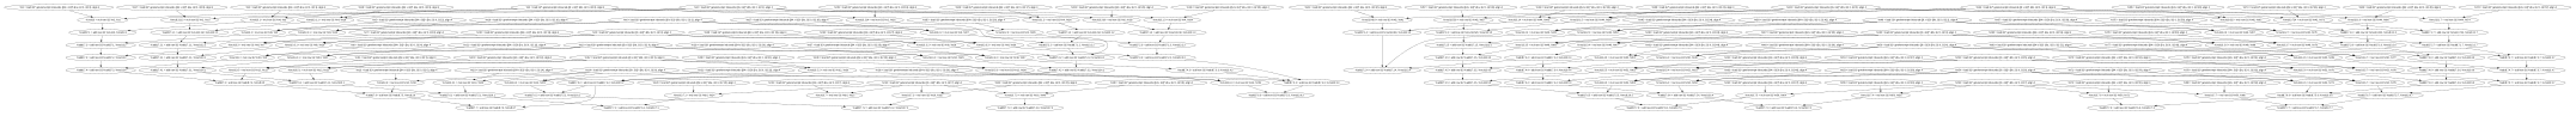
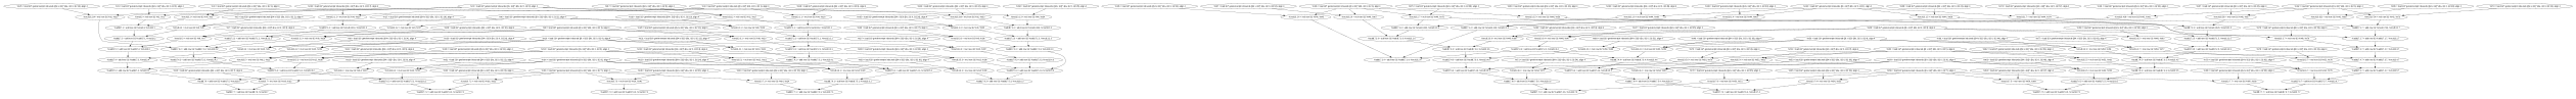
  digraph {
    compound=true
    fontname="Liberation Sans"
    node [fontname="Liberation Sans"]
    edge [fontname="Liberation Sans"]
    n1 [label="  %t1 = load i32* getelementptr inbounds ([64 x i32]* @a, i32 0, i32 0), align 4"]
    n2 [label="  %mul13 = mul nsw i32 %t2, %t1"]
    n3 [label="  %add17.1 = add nsw i32 %mul13, %mul13.1"]
    n4 [label="  %t2 = load i32* getelementptr inbounds ([8 x i32]* @b, i32 0, i32 0), align 4"]
    n5 [label="  %mul13.112 = mul nsw i32 %t2, %t17"]
    n6 [label="  %mul13.214 = mul nsw i32 %t2, %t25"]
    n7 [label="  %mul13.316 = mul nsw i32 %t2, %t33"]
    n8 [label="  %add17.1.1 = add nsw i32 %mul13.112, %mul13.1.1"]
    n9 [label="  %add17.3.2 = add nsw i32 %add17.2.2, %mul13.3.2"]
    n10 [label="  %add17.1.3 = add nsw i32 %mul13.316, %mul13.1.3"]
    n11 [label="  %add17.2 = add nsw i32 %add17.1, %mul13.2"]
    n12 [label="  %t3 = load i32* getelementptr inbounds ([64 x i32]* @a, i32 0, i32 1), align 4"]
    n13 [label="  %mul13.1 = mul nsw i32 %t4, %t3"]
    n14 [label="  %t4 = load i32* getelementptr inbounds ([8 x i32]* @b, i32 0, i32 1), align 4"]
    n15 [label="  %mul13.1.1 = mul nsw i32 %t4, %t18"]
    n16 [label="  %mul13.1.2 = mul nsw i32 %t4, %t26"]
    n17 [label="  %mul13.1.3 = mul nsw i32 %t4, %t34"]
    n18 [label="  %add17.1.2 = add nsw i32 %mul13.214, %mul13.1.2"]
    n19 [label="  %add17.3 = add nsw i32 %add17.2, %mul13.3"]
    n20 [label="  %t5 = load i32* getelementptr inbounds ([64 x i32]* @a, i32 0, i32 2), align 4"]
    n21 [label="  %mul13.2 = mul nsw i32 %t6, %t5"]
    n22 [label="  %t6 = load i32* getelementptr inbounds ([8 x i32]* @b, i32 0, i32 2), align 4"]
    n23 [label="  %mul13.2.1 = mul nsw i32 %t6, %t19"]
    n24 [label="  %mul13.2.2 = mul nsw i32 %t6, %t27"]
    n25 [label="  %mul13.2.3 = mul nsw i32 %t6, %t35"]
    n26 [label="  %add17.2.1 = add nsw i32 %add17.1.1, %mul13.2.1"]
    n27 [label="  %add17.2.2 = add nsw i32 %add17.1.2, %mul13.2.2"]
    n28 [label="  %add17.2.3 = add nsw i32 %add17.1.3, %mul13.2.3"]
    n29 [label="  %add17.4 = add nsw i32 %add17.3, %mul13.4"]
    n30 [label="  %t7 = load i32* getelementptr inbounds ([64 x i32]* @a, i32 0, i32 3), align 4"]
    n31 [label="  %mul13.3 = mul nsw i32 %t8, %t7"]
    n32 [label="  %t8 = load i32* getelementptr inbounds ([8 x i32]* @b, i32 0, i32 3), align 4"]
    n33 [label="  %mul13.3.1 = mul nsw i32 %t8, %t20"]
    n34 [label="  %mul13.3.2 = mul nsw i32 %t8, %t28"]
    n35 [label="  %mul13.3.3 = mul nsw i32 %t8, %t36"]
    n36 [label="  %add17.3.1 = add nsw i32 %add17.2.1, %mul13.3.1"]
    n37 [label="  %add17.3.3 = add nsw i32 %add17.2.3, %mul13.3.3"]
    n38 [label="  %add17.5 = add nsw i32 %add17.4, %mul13.5"]
    n39 [label="  %t9 = load i32* getelementptr inbounds ([64 x i32]* @a, i32 0, i32 4), align 4"]
    n40 [label="  %mul13.4 = mul nsw i32 %t10, %t9"]
    n41 [label="  %t10 = load i32* getelementptr inbounds ([8 x i32]* @b, i32 0, i32 4), align 4"]
    n42 [label="  %mul13.4.1 = mul nsw i32 %t10, %t21"]
    n43 [label="  %mul13.4.2 = mul nsw i32 %t10, %t29"]
    n44 [label="  %mul13.4.3 = mul nsw i32 %t10, %t37"]
    n45 [label="  %add17.4.1 = add nsw i32 %add17.3.1, %mul13.4.1"]
    n46 [label="  %add17.4.2 = add nsw i32 %add17.3.2, %mul13.4.2"]
    n47 [label="  %add17.4.3 = add nsw i32 %add17.3.3, %mul13.4.3"]
    n48 [label="  %add17.6 = add nsw i32 %add17.5, %mul13.6"]
    n49 [label="  %t11 = load i32* getelementptr inbounds ([64 x i32]* @a, i32 0, i32 5), align 4"]
    n50 [label="  %mul13.5 = mul nsw i32 %t12, %t11"]
    n51 [label="  %t12 = load i32* getelementptr inbounds ([8 x i32]* @b, i32 0, i32 5), align 4"]
    n52 [label="  %mul13.5.1 = mul nsw i32 %t12, %t22"]
    n53 [label="  %mul13.5.2 = mul nsw i32 %t12, %t30"]
    n54 [label="  %mul13.5.3 = mul nsw i32 %t12, %t38"]
    n55 [label="  %add17.5.1 = add nsw i32 %add17.4.1, %mul13.5.1"]
    n56 [label="  %add17.5.2 = add nsw i32 %add17.4.2, %mul13.5.2"]
    n57 [label="  %add17.5.3 = add nsw i32 %add17.4.3, %mul13.5.3"]
    n58 [label="  %add17.7 = add nsw i32 %add17.6, %mul13.7"]
    n59 [label="  %t13 = load i32* getelementptr inbounds ([64 x i32]* @a, i32 0, i32 6), align 4"]
    n60 [label="  %mul13.6 = mul nsw i32 %t14, %t13"]
    n61 [label="  %t14 = load i32* getelementptr inbounds ([8 x i32]* @b, i32 0, i32 6), align 4"]
    n62 [label="  %mul13.6.1 = mul nsw i32 %t14, %t23"]
    n63 [label="  %mul13.6.2 = mul nsw i32 %t14, %t31"]
    n64 [label="  %mul13.6.3 = mul nsw i32 %t14, %t39"]
    n65 [label="  %add17.6.1 = add nsw i32 %add17.5.1, %mul13.6.1"]
    n66 [label="  %add17.6.2 = add nsw i32 %add17.5.2, %mul13.6.2"]
    n67 [label="  %add17.6.3 = add nsw i32 %add17.5.3, %mul13.6.3"]
    n68 [label="  %t15 = load i32* getelementptr inbounds ([64 x i32]* @a, i32 0, i32 7), align 4"]
    n69 [label="  %mul13.7 = mul nsw i32 %t16, %t15"]
    n70 [label="  %t16 = load i32* getelementptr inbounds ([8 x i32]* @b, i32 0, i32 7), align 4"]
    n71 [label="  %mul13.7.1 = mul nsw i32 %t16, %t24"]
    n72 [label="  %mul13.7.2 = mul nsw i32 %t16, %t32"]
    n73 [label="  %mul13.7.3 = mul nsw i32 %t16, %t40"]
    n74 [label="  %add17.7.1 = add nsw i32 %add17.6.1, %mul13.7.1"]
    n75 [label="  %add17.7.2 = add nsw i32 %add17.6.2, %mul13.7.2"]
    n76 [label="  %add17.7.3 = add nsw i32 %add17.6.3, %mul13.7.3"]
    n77 [label="  %t17 = load i32* getelementptr inbounds ([64 x i32]* @a, i32 0, i32 8), align 4"]
    n78 [label="  %t18 = load i32* getelementptr inbounds ([64 x i32]* @a, i32 0, i32 9), align 4"]
    n79 [label="  %t19 = load i32* getelementptr inbounds ([64 x i32]* @a, i32 0, i32 10), align 4"]
    n80 [label="  %t20 = load i32* getelementptr inbounds ([64 x i32]* @a, i32 0, i32 11), align 4"]
    n81 [label="  %t21 = load i32* getelementptr inbounds ([64 x i32]* @a, i32 0, i32 12), align 4"]
    n82 [label="  %t22 = load i32* getelementptr inbounds ([64 x i32]* @a, i32 0, i32 13), align 4"]
    n83 [label="  %t23 = load i32* getelementptr inbounds ([64 x i32]* @a, i32 0, i32 14), align 4"]
    n84 [label="  %t24 = load i32* getelementptr inbounds ([64 x i32]* @a, i32 0, i32 15), align 4"]
    n85 [label="  %t25 = load i32* getelementptr inbounds ([64 x i32]* @a, i32 0, i32 16), align 4"]
    n86 [label="  %t26 = load i32* getelementptr inbounds ([64 x i32]* @a, i32 0, i32 17), align 4"]
    n87 [label="  %t27 = load i32* getelementptr inbounds ([64 x i32]* @a, i32 0, i32 18), align 4"]
    n88 [label="  %t28 = load i32* getelementptr inbounds ([64 x i32]* @a, i32 0, i32 19), align 4"]
    n89 [label="  %t29 = load i32* getelementptr inbounds ([64 x i32]* @a, i32 0, i32 20), align 4"]
    n90 [label="  %t30 = load i32* getelementptr inbounds ([64 x i32]* @a, i32 0, i32 21), align 4"]
    n91 [label="  %t31 = load i32* getelementptr inbounds ([64 x i32]* @a, i32 0, i32 22), align 4"]
    n92 [label="  %t32 = load i32* getelementptr inbounds ([64 x i32]* @a, i32 0, i32 23), align 4"]
    n93 [label="  %t33 = load i32* getelementptr inbounds ([64 x i32]* @a, i32 0, i32 24), align 4"]
    n94 [label="  %t34 = load i32* getelementptr inbounds ([64 x i32]* @a, i32 0, i32 25), align 4"]
    n95 [label="  %t35 = load i32* getelementptr inbounds ([64 x i32]* @a, i32 0, i32 26), align 4"]
    n96 [label="  %t36 = load i32* getelementptr inbounds ([64 x i32]* @a, i32 0, i32 27), align 4"]
    n97 [label="  %t37 = load i32* getelementptr inbounds ([64 x i32]* @a, i32 0, i32 28), align 4"]
    n98 [label="  %t38 = load i32* getelementptr inbounds ([64 x i32]* @a, i32 0, i32 29), align 4"]
    n99 [label="  %t39 = load i32* getelementptr inbounds ([64 x i32]* @a, i32 0, i32 30), align 4"]
    n100 [label="  %t40 = load i32* getelementptr inbounds ([64 x i32]* @a, i32 0, i32 31), align 4"]
    n101 [label="  %t41 = load i32* getelementptr inbounds ([64 x i32]* @a, i32 0, i32 32), align 4"]
    n102 [label="  %mul13.418 = mul nsw i32 %t42, %t41"]
    n103 [label="  %add17.1.4 = add nsw i32 %mul13.418, %mul13.1.4"]
    n104 [label="  %t42 = load i32* getelementptr inbounds ([8 x i32]* @b, i32 0, i32 0), align 4"]
    n105 [label="  %mul13.520 = mul nsw i32 %t42, %t57"]
    n106 [label="  %mul13.622 = mul nsw i32 %t42, %t65"]
    n107 [label="  %mul13.724 = mul nsw i32 %t42, %t73"]
    n108 [label="  %add17.1.5 = add nsw i32 %mul13.520, %mul13.1.5"]
    n109 [label="  %add17.1.6 = add nsw i32 %mul13.622, %mul13.1.6"]
    n110 [label="  %add17.1.7 = add nsw i32 %mul13.724, %mul13.1.7"]
    n111 [label="  %add17.2.4 = add nsw i32 %add17.1.4, %mul13.2.4"]
    n112 [label="  %t43 = load i32* getelementptr inbounds ([64 x i32]* @a, i32 0, i32 33), align 4"]
    n113 [label="  %mul13.1.4 = mul nsw i32 %t44, %t43"]
    n114 [label="  %t44 = load i32* getelementptr inbounds ([8 x i32]* @b, i32 0, i32 1), align 4"]
    n115 [label="  %mul13.1.5 = mul nsw i32 %t44, %t58"]
    n116 [label="  %mul13.1.6 = mul nsw i32 %t44, %t66"]
    n117 [label="  %mul13.1.7 = mul nsw i32 %t44, %t74"]
    n118 [label="  %t45 = load i32* getelementptr inbounds ([64 x i32]* @a, i32 0, i32 34), align 4"]
    n119 [label="  %mul13.2.4 = mul nsw i32 %t46, %t45"]
    n120 [label="  %t46 = load i32* getelementptr inbounds ([8 x i32]* @b, i32 0, i32 2), align 4"]
    n121 [label="  %mul13.2.5 = mul nsw i32 %t46, %t59"]
    n122 [label="  %mul13.2.6 = mul nsw i32 %t46, %t67"]
    n123 [label="  %mul13.2.7 = mul nsw i32 %t46, %t75"]
    n124 [label="  %add17.2.5 = add nsw i32 %add17.1.5, %mul13.2.5"]
    n125 [label="  %add17.2.6 = add nsw i32 %add17.1.6, %mul13.2.6"]
    n126 [label="  %add17.2.7 = add nsw i32 %add17.1.7, %mul13.2.7"]
    n127 [label="  %add17.3.4 = add nsw i32 %add17.2.4, %mul13.3.4"]
    n128 [label="  %add17.4.4 = add nsw i32 %add17.3.4, %mul13.4.4"]
    n129 [label="  %t47 = load i32* getelementptr inbounds ([64 x i32]* @a, i32 0, i32 35), align 4"]
    n130 [label="  %mul13.3.4 = mul nsw i32 %t48, %t47"]
    n131 [label="  %t48 = load i32* getelementptr inbounds ([8 x i32]* @b, i32 0, i32 3), align 4"]
    n132 [label="  %mul13.3.5 = mul nsw i32 %t48, %t60"]
    n133 [label="  %mul13.3.6 = mul nsw i32 %t48, %t68"]
    n134 [label="  %mul13.3.7 = mul nsw i32 %t48, %t76"]
    n135 [label="  %add17.3.5 = add nsw i32 %add17.2.5, %mul13.3.5"]
    n136 [label="  %add17.3.6 = add nsw i32 %add17.2.6, %mul13.3.6"]
    n137 [label="  %add17.3.7 = add nsw i32 %add17.2.7, %mul13.3.7"]
    n138 [label="  %add17.5.4 = add nsw i32 %add17.4.4, %mul13.5.4"]
    n139 [label="  %t49 = load i32* getelementptr inbounds ([64 x i32]* @a, i32 0, i32 36), align 4"]
    n140 [label="  %mul13.4.4 = mul nsw i32 %t50, %t49"]
    n141 [label="  %t50 = load i32* getelementptr inbounds ([8 x i32]* @b, i32 0, i32 4), align 4"]
    n142 [label="  %mul13.4.5 = mul nsw i32 %t50, %t61"]
    n143 [label="  %mul13.4.6 = mul nsw i32 %t50, %t69"]
    n144 [label="  %mul13.4.7 = mul nsw i32 %t50, %t77"]
    n145 [label="  %add17.4.5 = add nsw i32 %add17.3.5, %mul13.4.5"]
    n146 [label="  %add17.4.6 = add nsw i32 %add17.3.6, %mul13.4.6"]
    n147 [label="  %add17.4.7 = add nsw i32 %add17.3.7, %mul13.4.7"]
    n148 [label="  %add17.6.4 = add nsw i32 %add17.5.4, %mul13.6.4"]
    n149 [label="  %t51 = load i32* getelementptr inbounds ([64 x i32]* @a, i32 0, i32 37), align 4"]
    n150 [label="  %mul13.5.4 = mul nsw i32 %t52, %t51"]
    n151 [label="  %t52 = load i32* getelementptr inbounds ([8 x i32]* @b, i32 0, i32 5), align 4"]
    n152 [label="  %mul13.5.5 = mul nsw i32 %t52, %t62"]
    n153 [label="  %mul13.5.6 = mul nsw i32 %t52, %t70"]
    n154 [label="  %mul13.5.7 = mul nsw i32 %t52, %t78"]
    n155 [label="  %add17.5.5 = add nsw i32 %add17.4.5, %mul13.5.5"]
    n156 [label="  %add17.5.6 = add nsw i32 %add17.4.6, %mul13.5.6"]
    n157 [label="  %add17.5.7 = add nsw i32 %add17.4.7, %mul13.5.7"]
    n158 [label="  %add17.7.4 = add nsw i32 %add17.6.4, %mul13.7.4"]
    n159 [label="  %t53 = load i32* getelementptr inbounds ([64 x i32]* @a, i32 0, i32 38), align 4"]
    n160 [label="  %mul13.6.4 = mul nsw i32 %t54, %t53"]
    n161 [label="  %t54 = load i32* getelementptr inbounds ([8 x i32]* @b, i32 0, i32 6), align 4"]
    n162 [label="  %mul13.6.5 = mul nsw i32 %t54, %t63"]
    n163 [label="  %mul13.6.6 = mul nsw i32 %t54, %t71"]
    n164 [label="  %mul13.6.7 = mul nsw i32 %t54, %t79"]
    n165 [label="  %add17.6.5 = add nsw i32 %add17.5.5, %mul13.6.5"]
    n166 [label="  %add17.6.6 = add nsw i32 %add17.5.6, %mul13.6.6"]
    n167 [label="  %add17.6.7 = add nsw i32 %add17.5.7, %mul13.6.7"]
    n168 [label="  %t55 = load i32* getelementptr inbounds ([64 x i32]* @a, i32 0, i32 39), align 4"]
    n169 [label="  %mul13.7.4 = mul nsw i32 %t56, %t55"]
    n170 [label="  %t56 = load i32* getelementptr inbounds ([8 x i32]* @b, i32 0, i32 7), align 4"]
    n171 [label="  %mul13.7.5 = mul nsw i32 %t56, %t64"]
    n172 [label="  %mul13.7.6 = mul nsw i32 %t56, %t72"]
    n173 [label="  %mul13.7.7 = mul nsw i32 %t56, %t80"]
    n174 [label="  %add17.7.5 = add nsw i32 %add17.6.5, %mul13.7.5"]
    n175 [label="  %add17.7.6 = add nsw i32 %add17.6.6, %mul13.7.6"]
    n176 [label="  %add17.7.7 = add nsw i32 %add17.6.7, %mul13.7.7"]
    n177 [label="  %t57 = load i32* getelementptr inbounds ([64 x i32]* @a, i32 0, i32 40), align 4"]
    n178 [label="  %t58 = load i32* getelementptr inbounds ([64 x i32]* @a, i32 0, i32 41), align 4"]
    n179 [label="  %t59 = load i32* getelementptr inbounds ([64 x i32]* @a, i32 0, i32 42), align 4"]
    n180 [label="  %t60 = load i32* getelementptr inbounds ([64 x i32]* @a, i32 0, i32 43), align 4"]
    n181 [label="  %t61 = load i32* getelementptr inbounds ([64 x i32]* @a, i32 0, i32 44), align 4"]
    n182 [label="  %t62 = load i32* getelementptr inbounds ([64 x i32]* @a, i32 0, i32 45), align 4"]
    n183 [label="  %t63 = load i32* getelementptr inbounds ([64 x i32]* @a, i32 0, i32 46), align 4"]
    n184 [label="  %t64 = load i32* getelementptr inbounds ([64 x i32]* @a, i32 0, i32 47), align 4"]
    n185 [label="  %t65 = load i32* getelementptr inbounds ([64 x i32]* @a, i32 0, i32 48), align 4"]
    n186 [label="  %t66 = load i32* getelementptr inbounds ([64 x i32]* @a, i32 0, i32 49), align 4"]
    n187 [label="  %t67 = load i32* getelementptr inbounds ([64 x i32]* @a, i32 0, i32 50), align 4"]
    n188 [label="  %t68 = load i32* getelementptr inbounds ([64 x i32]* @a, i32 0, i32 51), align 4"]
    n189 [label="  %t69 = load i32* getelementptr inbounds ([64 x i32]* @a, i32 0, i32 52), align 4"]
    n190 [label="  %t70 = load i32* getelementptr inbounds ([64 x i32]* @a, i32 0, i32 53), align 4"]
    n191 [label="  %t71 = load i32* getelementptr inbounds ([64 x i32]* @a, i32 0, i32 54), align 4"]
    n192 [label="  %t72 = load i32* getelementptr inbounds ([64 x i32]* @a, i32 0, i32 55), align 4"]
    n193 [label="  %t73 = load i32* getelementptr inbounds ([64 x i32]* @a, i32 0, i32 56), align 4"]
    n194 [label="  %t74 = load i32* getelementptr inbounds ([64 x i32]* @a, i32 0, i32 57), align 4"]
    n195 [label="  %t75 = load i32* getelementptr inbounds ([64 x i32]* @a, i32 0, i32 58), align 4"]
    n196 [label="  %t76 = load i32* getelementptr inbounds ([64 x i32]* @a, i32 0, i32 59), align 4"]
    n197 [label="  %t77 = load i32* getelementptr inbounds ([64 x i32]* @a, i32 0, i32 60), align 4"]
    n198 [label="  %t78 = load i32* getelementptr inbounds ([64 x i32]* @a, i32 0, i32 61), align 4"]
    n199 [label="  %t79 = load i32* getelementptr inbounds ([64 x i32]* @a, i32 0, i32 62), align 4"]
    n200 [label="  %t80 = load i32* getelementptr inbounds ([64 x i32]* @a, i32 0, i32 63), align 4"]
    n1 -> n2
    n2 -> n3
    n3 -> n11
    n4 -> n2
    n4 -> n5
    n4 -> n6
    n4 -> n7
    n5 -> n8
    n6 -> n9
    n7 -> n10
    n8 -> n26
    n9 -> n46
    n10 -> n28
    n11 -> n19
    n12 -> n13
    n13 -> n3
    n14 -> n13
    n14 -> n15
    n14 -> n16
    n14 -> n17
    n15 -> n8
    n16 -> n18
    n17 -> n10
    n18 -> n27
    n19 -> n29
    n20 -> n21
    n21 -> n11
    n22 -> n21
    n22 -> n23
    n22 -> n24
    n22 -> n25
    n23 -> n26
    n24 -> n27
    n25 -> n28
    n26 -> n36
    n27 -> n9
    n28 -> n37
    n29 -> n38
    n30 -> n31
    n31 -> n19
    n32 -> n31
    n32 -> n33
    n32 -> n34
    n32 -> n35
    n33 -> n36
    n34 -> n9
    n35 -> n37
    n36 -> n45
    n37 -> n57
    n38 -> n48
    n39 -> n40
    n40 -> n29
    n41 -> n40
    n41 -> n42
    n41 -> n43
    n41 -> n44
    n42 -> n45
    n43 -> n46
    n44 -> n47
    n45 -> n55
    n46 -> n56
    n47 -> n57
    n48 -> n58
    n49 -> n50
    n50 -> n38
    n51 -> n50
    n51 -> n52
    n51 -> n53
    n51 -> n54
    n52 -> n55
    n53 -> n56
    n54 -> n57
    n55 -> n65
    n56 -> n66
    n57 -> n67
    n59 -> n60
    n60 -> n48
    n61 -> n60
    n61 -> n62
    n61 -> n63
    n61 -> n64
    n62 -> n65
    n63 -> n66
    n64 -> n67
    n65 -> n74
    n66 -> n75
    n68 -> n69
-   n56 -> n58
+   n69 -> n58
    n70 -> n69
    n70 -> n71
    n70 -> n72
    n70 -> n73
    n71 -> n74
    n72 -> n75
    n73 -> n76
    n77 -> n5
    n78 -> n15
    n79 -> n23
    n80 -> n33
    n81 -> n42
    n82 -> n52
    n83 -> n62
    n84 -> n71
    n85 -> n6
    n86 -> n16
    n87 -> n24
    n88 -> n34
    n89 -> n43
    n90 -> n53
    n91 -> n63
    n92 -> n72
    n93 -> n7
    n94 -> n17
    n95 -> n25
    n96 -> n35
    n97 -> n44
    n98 -> n54
    n99 -> n64
    n100 -> n73
    n101 -> n102
    n102 -> n103
    n103 -> n111
    n104 -> n102
    n104 -> n105
    n104 -> n106
    n104 -> n107
    n105 -> n108
-   n106 -> n109
+   n123 -> n109
    n107 -> n110
    n108 -> n124
    n109 -> n125
    n110 -> n126
    n112 -> n113
    n113 -> n103
    n114 -> n113
    n114 -> n115
    n114 -> n116
    n114 -> n117
    n115 -> n108
    n116 -> n109
    n117 -> n110
    n118 -> n119
    n119 -> n111
    n120 -> n119
    n120 -> n121
    n120 -> n122
    n120 -> n123
    n121 -> n124
    n122 -> n125
    n123 -> n126
    n124 -> n135
    n125 -> n136
    n126 -> n137
    n127 -> n111
    n127 -> n128
    n128 -> n138
    n129 -> n130
    n130 -> n127
    n131 -> n130
    n131 -> n132
    n131 -> n133
    n131 -> n134
    n132 -> n135
    n133 -> n136
    n134 -> n137
    n135 -> n145
    n136 -> n146
    n137 -> n147
    n138 -> n148
    n139 -> n140
    n140 -> n128
    n141 -> n140
    n141 -> n142
    n141 -> n143
    n141 -> n144
    n142 -> n145
    n143 -> n146
    n144 -> n147
    n145 -> n155
    n146 -> n156
    n147 -> n157
    n148 -> n158
    n149 -> n150
    n150 -> n138
    n151 -> n150
    n151 -> n152
    n151 -> n153
    n151 -> n154
    n152 -> n155
    n153 -> n156
    n154 -> n157
    n155 -> n165
    n156 -> n166
    n157 -> n167
    n159 -> n160
    n160 -> n148
    n161 -> n160
    n161 -> n162
    n161 -> n163
    n161 -> n164
    n162 -> n165
    n163 -> n166
    n164 -> n167
    n165 -> n174
    n166 -> n175
    n167 -> n176
    n168 -> n169
    n169 -> n158
    n170 -> n169
    n170 -> n171
    n170 -> n172
    n170 -> n173
    n171 -> n174
    n172 -> n175
    n173 -> n176
    n177 -> n105
    n178 -> n115
    n179 -> n121
    n180 -> n132
    n181 -> n142
    n182 -> n152
    n183 -> n162
    n184 -> n171
    n185 -> n106
    n186 -> n116
    n187 -> n122
    n188 -> n133
    n189 -> n143
    n190 -> n153
    n191 -> n163
    n192 -> n172
    n193 -> n107
    n194 -> n117
    n195 -> n123
    n196 -> n134
    n197 -> n144
    n198 -> n154
    n199 -> n164
    n200 -> n173
  }
